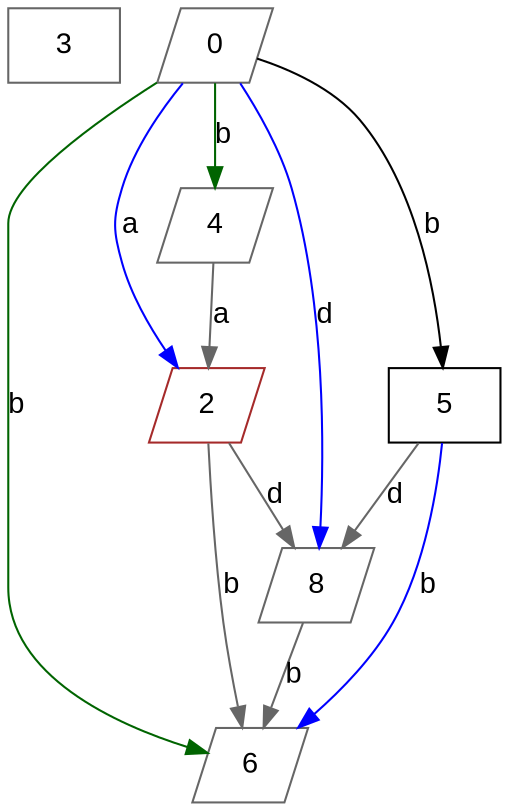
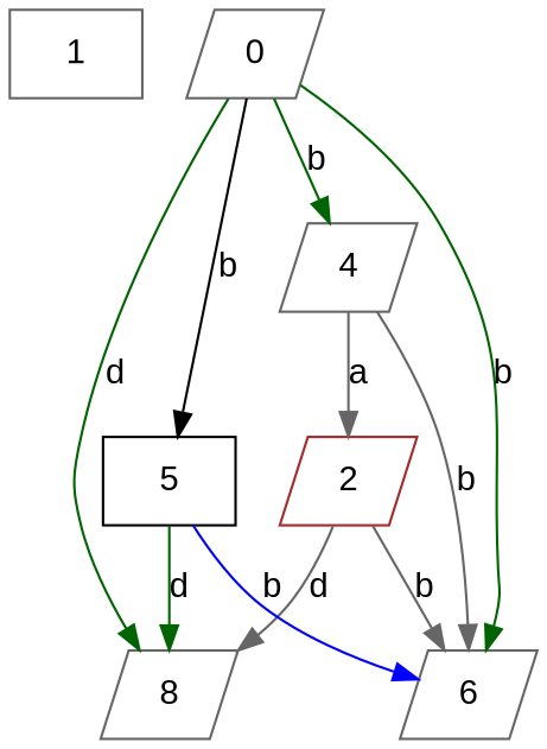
  strict digraph {
    fontname="Liberation Sans"
    node [color=gray40 fontname="Liberation Sans" shape=parallelogram]
    edge [color=gray40 fontname="Liberation Sans"]
-   1 [shape=box label=3]
+   1 [shape=box]
    2 [color=brown]
    6
    8
    4
    5 [color=black shape=box]
    0
    2 -> 6 [label=b]
    2 -> 8 [label=d]
-   8 -> 6 [label=b]
+   4 -> 6 [label=b]
    4 -> 2 [label=a]
    5 -> 6 [color=blue label=b]
-   5 -> 8 [label=d]
-   0 -> 2 [color=blue label=a]
+   5 -> 8 [color=darkgreen label=d]
    0 -> 6 [color=darkgreen label=b]
-   0 -> 8 [color=blue label=d]
+   0 -> 8 [color=darkgreen label=d]
    0 -> 4 [color=darkgreen label=b]
    0 -> 5 [color=black label=b]
  }
